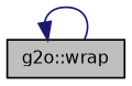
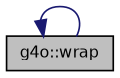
  digraph {
    rankdir=LR
-   n1 [color=black fillcolor=grey75 fontcolor=black fontname=Helvetica fontsize=10 height=0.2 label="g2o::wrap" shape=record style=filled width=0.4]
+   n1 [color=black fillcolor=grey75 fontcolor=black fontname=Helvetica fontsize=10 height=0.2 label="g4o::wrap" shape=record style=filled width=0.4]
    n1 -> n1 [color=midnightblue dir=back fontname=Helvetica fontsize=10 labelfontname=Helvetica labelfontsize=10 style=solid]
  }
